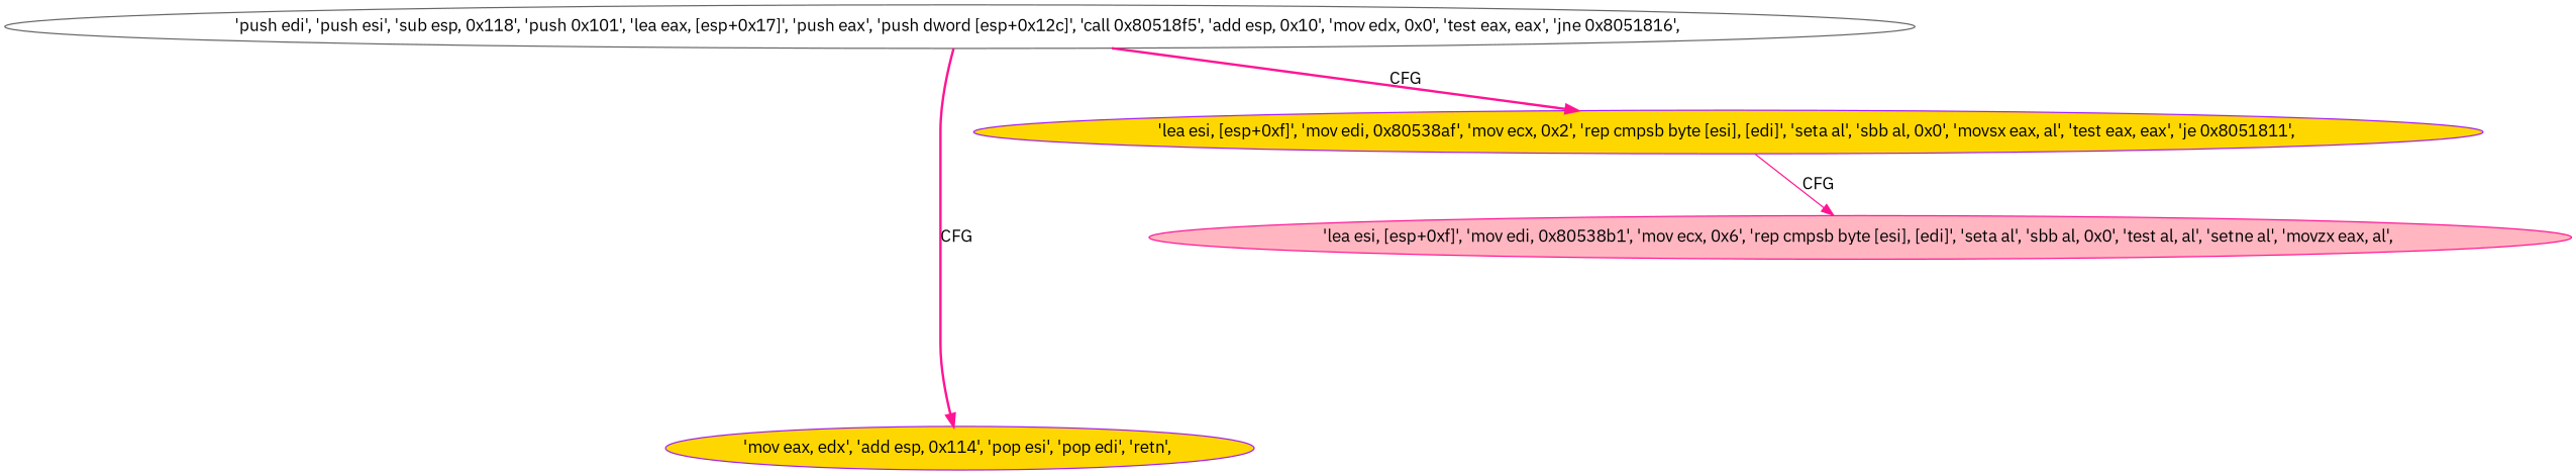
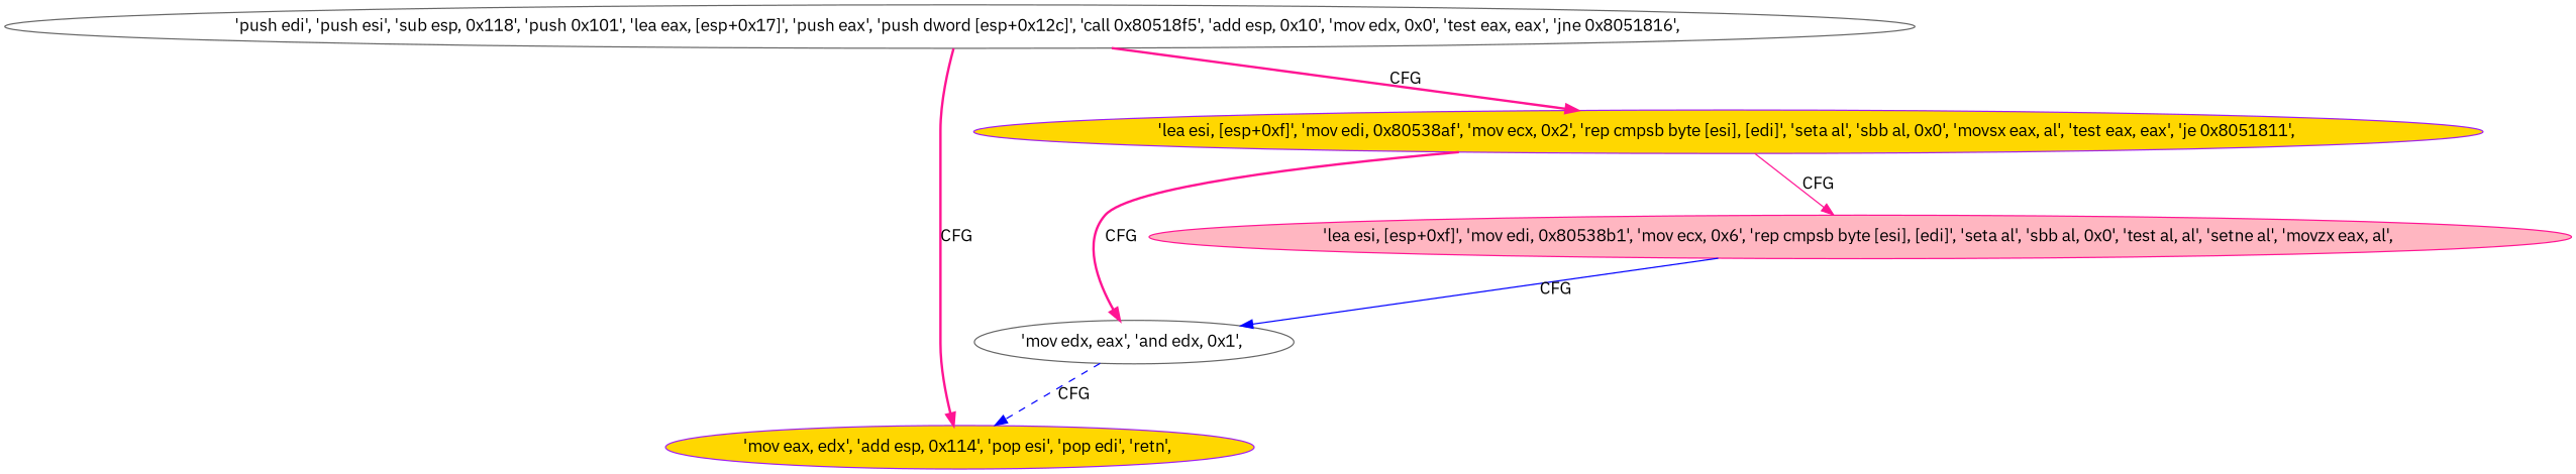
  digraph {
    fontname="IBM Plex Sans"
    node [style=filled fillcolor=white color=gray40 fontname="IBM Plex Sans"]
    edge [color=deeppink style=bold fontname="IBM Plex Sans"]
    n1 [label="'push edi', 'push esi', 'sub esp, 0x118', 'push 0x101', 'lea eax, [esp+0x17]', 'push eax', 'push dword [esp+0x12c]', 'call 0x80518f5', 'add esp, 0x10', 'mov edx, 0x0', 'test eax, eax', 'jne 0x8051816', "]
    n2 [label="'mov eax, edx', 'add esp, 0x114', 'pop esi', 'pop edi', 'retn', " fillcolor=gold color=purple]
    n3 [label="'lea esi, [esp+0xf]', 'mov edi, 0x80538af', 'mov ecx, 0x2', 'rep cmpsb byte [esi], [edi]', 'seta al', 'sbb al, 0x0', 'movsx eax, al', 'test eax, eax', 'je 0x8051811', " fillcolor=gold color=purple]
+   n4 [label="'mov edx, eax', 'and edx, 0x1', "]
    n5 [label="'lea esi, [esp+0xf]', 'mov edi, 0x80538b1', 'mov ecx, 0x6', 'rep cmpsb byte [esi], [edi]', 'seta al', 'sbb al, 0x0', 'test al, al', 'setne al', 'movzx eax, al', " fillcolor=lightpink color=deeppink]
    n1 -> n2 [label=CFG]
    n1 -> n3 [label=CFG]
+   n3 -> n4 [label=CFG]
    n3 -> n5 [label=CFG style=solid]
+   n4 -> n2 [label=CFG color=blue style=dashed]
+   n5 -> n4 [label=CFG color=blue style=solid]
  }
